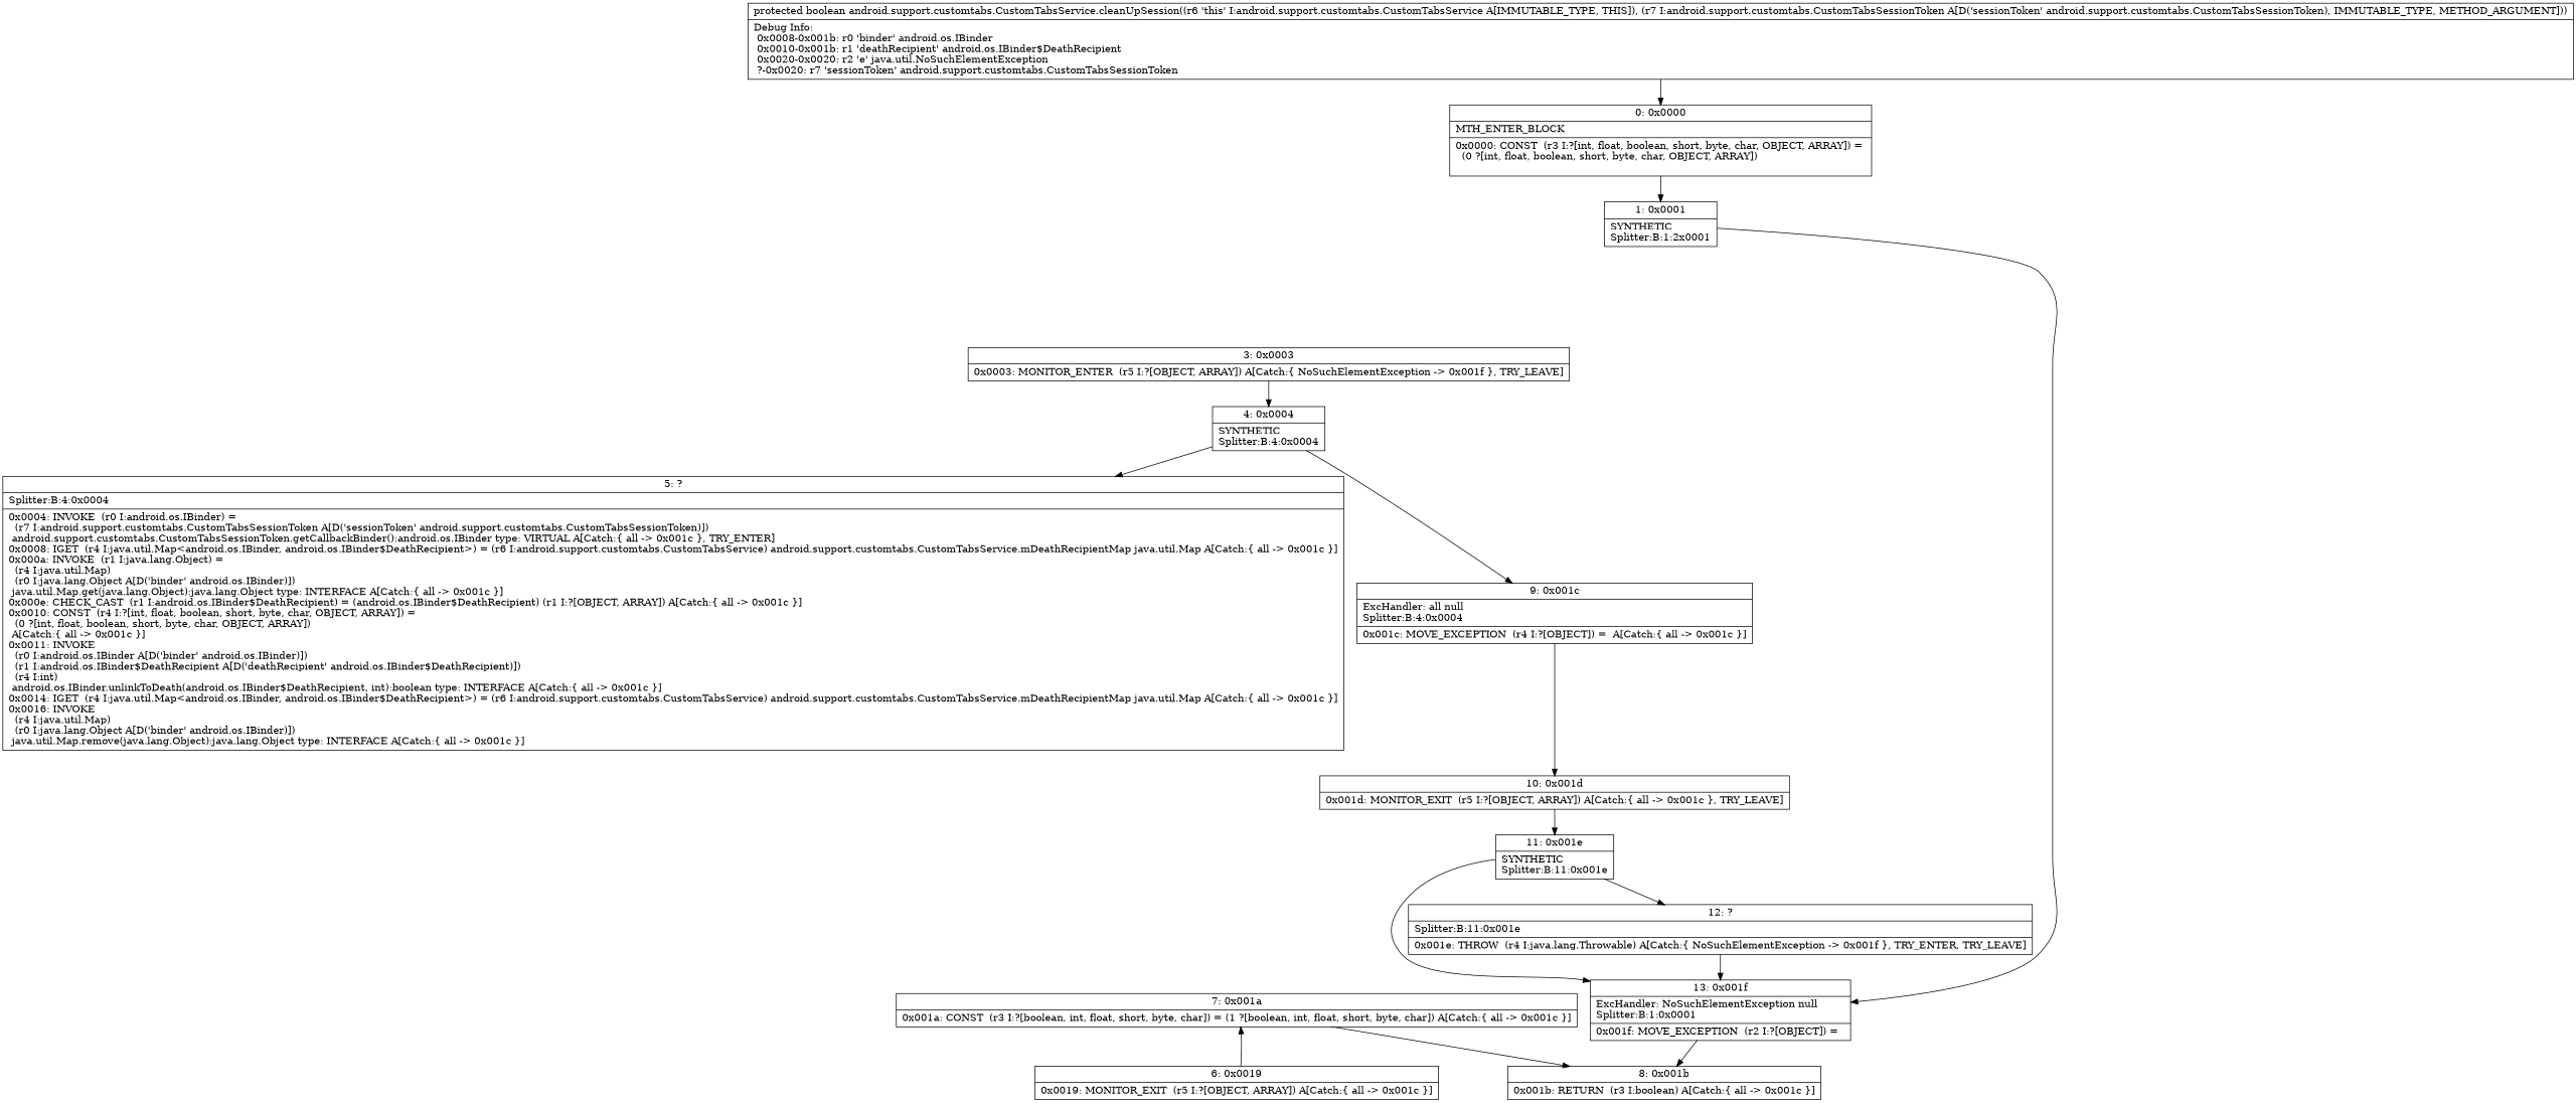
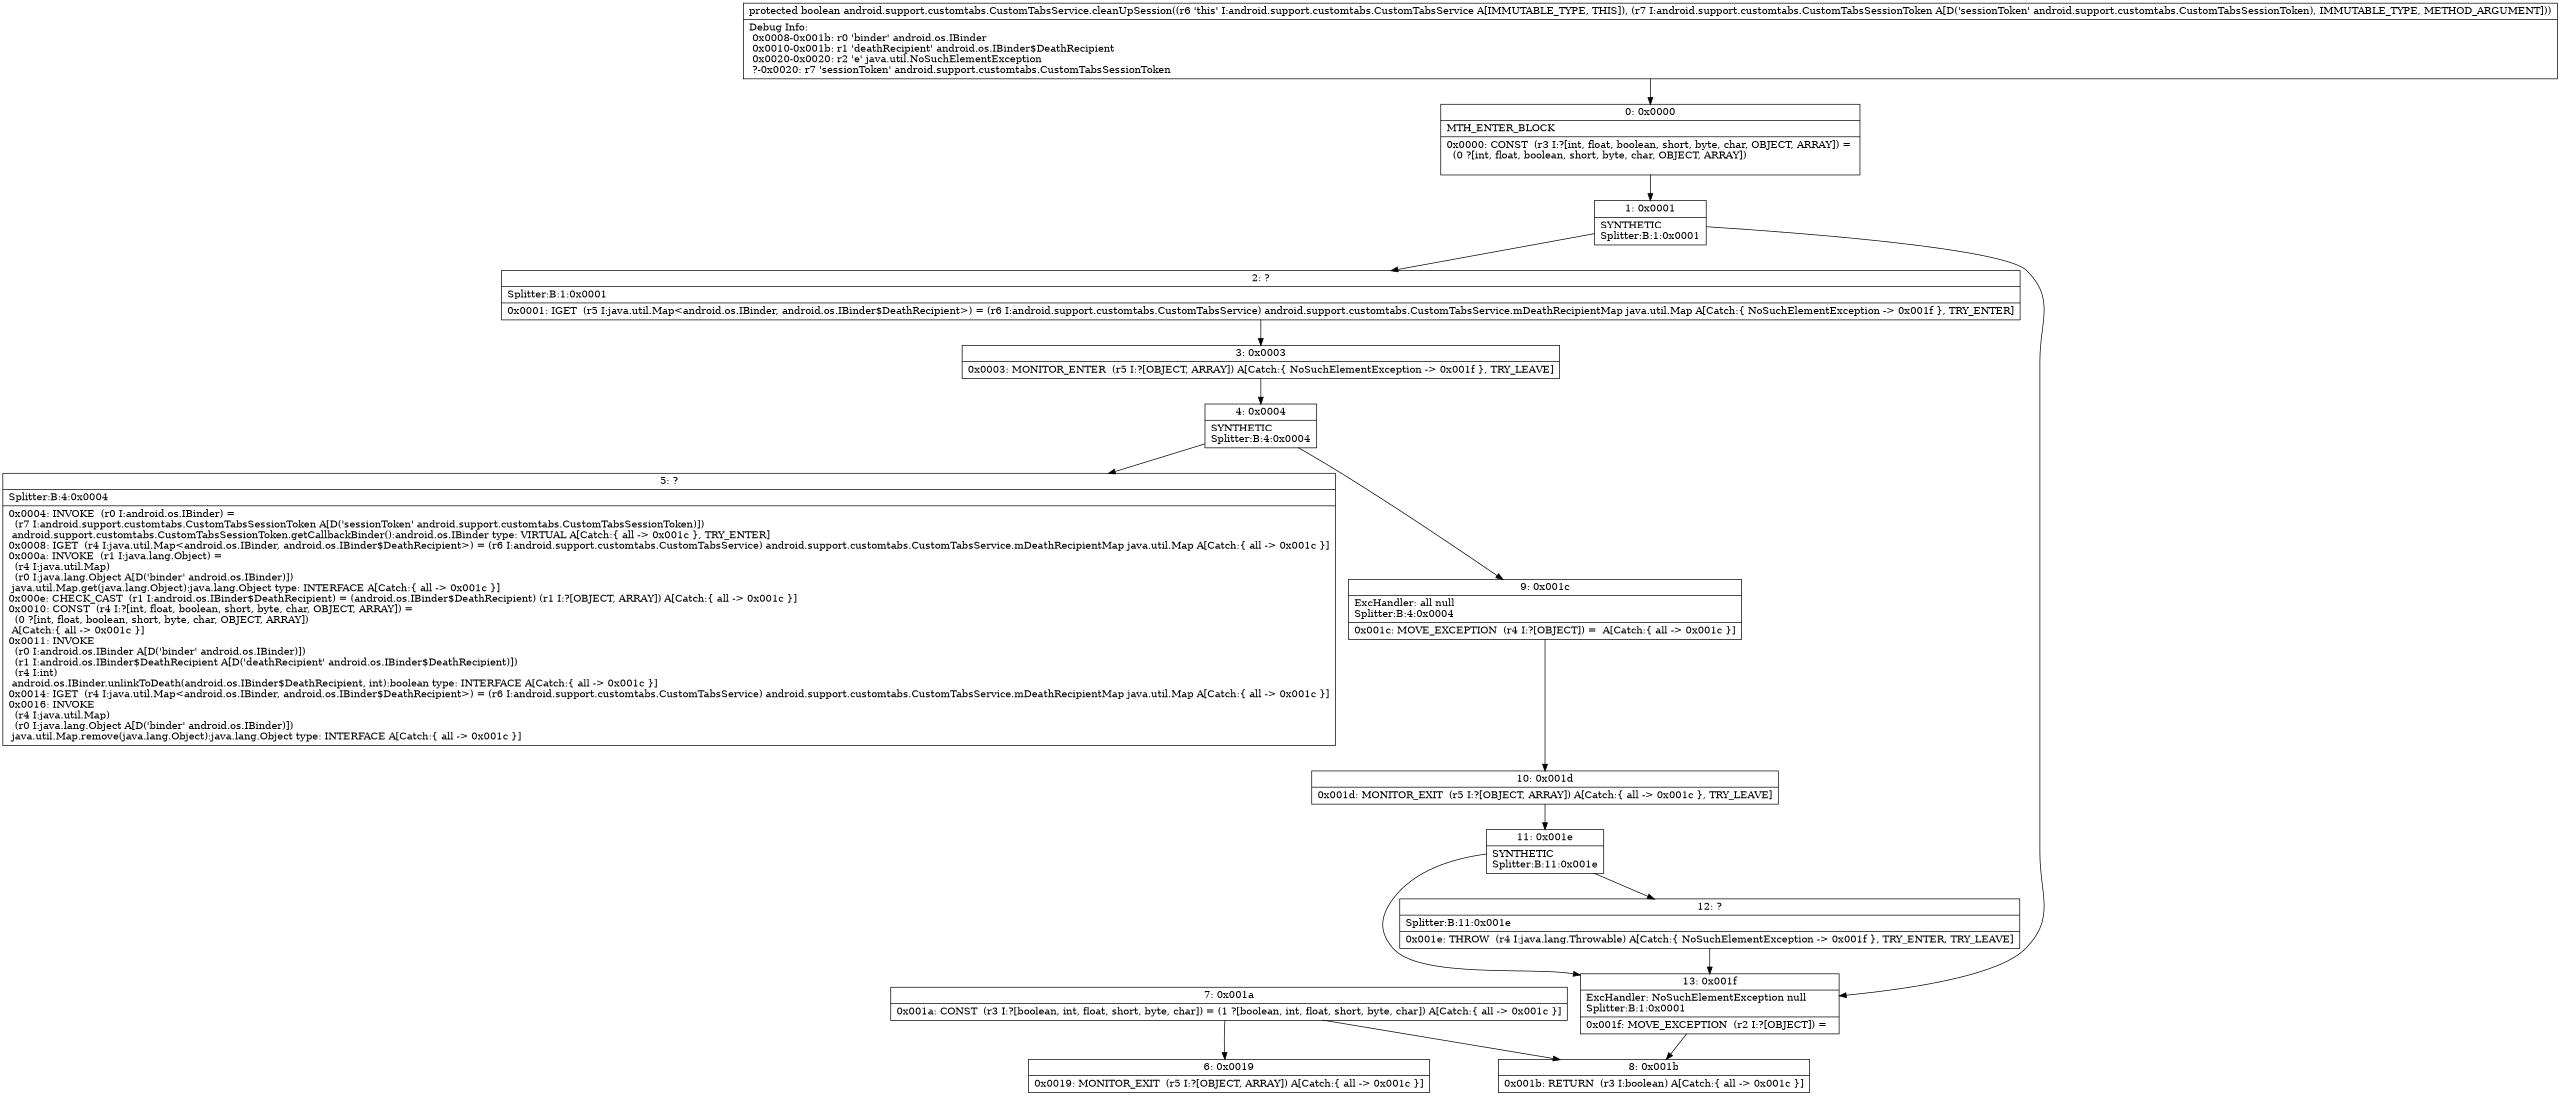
  digraph {
    node [shape=record]
    n1 [label="{0\:\ 0x0000|MTH_ENTER_BLOCK\l|0x0000: CONST  (r3 I:?[int, float, boolean, short, byte, char, OBJECT, ARRAY]) = \l  (0 ?[int, float, boolean, short, byte, char, OBJECT, ARRAY])\l \l}"]
-   n2 [label="{1\:\ 0x0001|SYNTHETIC\lSplitter:B:1:2x0001\l}"]
+   n2 [label="{1\:\ 0x0001|SYNTHETIC\lSplitter:B:1:0x0001\l}"]
+   n3 [label="{2\:\ ?|Splitter:B:1:0x0001\l|0x0001: IGET  (r5 I:java.util.Map\<android.os.IBinder, android.os.IBinder$DeathRecipient\>) = (r6 I:android.support.customtabs.CustomTabsService) android.support.customtabs.CustomTabsService.mDeathRecipientMap java.util.Map A[Catch:\{ NoSuchElementException \-\> 0x001f \}, TRY_ENTER]\l}"]
    n4 [label="{13\:\ 0x001f|ExcHandler: NoSuchElementException null\lSplitter:B:1:0x0001\l|0x001f: MOVE_EXCEPTION  (r2 I:?[OBJECT]) =  \l}"]
    n5 [label="{3\:\ 0x0003|0x0003: MONITOR_ENTER  (r5 I:?[OBJECT, ARRAY]) A[Catch:\{ NoSuchElementException \-\> 0x001f \}, TRY_LEAVE]\l}"]
    n6 [label="{8\:\ 0x001b|0x001b: RETURN  (r3 I:boolean) A[Catch:\{ all \-\> 0x001c \}]\l}"]
    n7 [label="{4\:\ 0x0004|SYNTHETIC\lSplitter:B:4:0x0004\l}"]
    n8 [label="{5\:\ ?|Splitter:B:4:0x0004\l|0x0004: INVOKE  (r0 I:android.os.IBinder) = \l  (r7 I:android.support.customtabs.CustomTabsSessionToken A[D('sessionToken' android.support.customtabs.CustomTabsSessionToken)])\l android.support.customtabs.CustomTabsSessionToken.getCallbackBinder():android.os.IBinder type: VIRTUAL A[Catch:\{ all \-\> 0x001c \}, TRY_ENTER]\l0x0008: IGET  (r4 I:java.util.Map\<android.os.IBinder, android.os.IBinder$DeathRecipient\>) = (r6 I:android.support.customtabs.CustomTabsService) android.support.customtabs.CustomTabsService.mDeathRecipientMap java.util.Map A[Catch:\{ all \-\> 0x001c \}]\l0x000a: INVOKE  (r1 I:java.lang.Object) = \l  (r4 I:java.util.Map)\l  (r0 I:java.lang.Object A[D('binder' android.os.IBinder)])\l java.util.Map.get(java.lang.Object):java.lang.Object type: INTERFACE A[Catch:\{ all \-\> 0x001c \}]\l0x000e: CHECK_CAST  (r1 I:android.os.IBinder$DeathRecipient) = (android.os.IBinder$DeathRecipient) (r1 I:?[OBJECT, ARRAY]) A[Catch:\{ all \-\> 0x001c \}]\l0x0010: CONST  (r4 I:?[int, float, boolean, short, byte, char, OBJECT, ARRAY]) = \l  (0 ?[int, float, boolean, short, byte, char, OBJECT, ARRAY])\l A[Catch:\{ all \-\> 0x001c \}]\l0x0011: INVOKE  \l  (r0 I:android.os.IBinder A[D('binder' android.os.IBinder)])\l  (r1 I:android.os.IBinder$DeathRecipient A[D('deathRecipient' android.os.IBinder$DeathRecipient)])\l  (r4 I:int)\l android.os.IBinder.unlinkToDeath(android.os.IBinder$DeathRecipient, int):boolean type: INTERFACE A[Catch:\{ all \-\> 0x001c \}]\l0x0014: IGET  (r4 I:java.util.Map\<android.os.IBinder, android.os.IBinder$DeathRecipient\>) = (r6 I:android.support.customtabs.CustomTabsService) android.support.customtabs.CustomTabsService.mDeathRecipientMap java.util.Map A[Catch:\{ all \-\> 0x001c \}]\l0x0016: INVOKE  \l  (r4 I:java.util.Map)\l  (r0 I:java.lang.Object A[D('binder' android.os.IBinder)])\l java.util.Map.remove(java.lang.Object):java.lang.Object type: INTERFACE A[Catch:\{ all \-\> 0x001c \}]\l}"]
    n9 [label="{9\:\ 0x001c|ExcHandler: all null\lSplitter:B:4:0x0004\l|0x001c: MOVE_EXCEPTION  (r4 I:?[OBJECT]) =  A[Catch:\{ all \-\> 0x001c \}]\l}"]
    n10 [label="{10\:\ 0x001d|0x001d: MONITOR_EXIT  (r5 I:?[OBJECT, ARRAY]) A[Catch:\{ all \-\> 0x001c \}, TRY_LEAVE]\l}"]
    n11 [label="{6\:\ 0x0019|0x0019: MONITOR_EXIT  (r5 I:?[OBJECT, ARRAY]) A[Catch:\{ all \-\> 0x001c \}]\l}"]
    n12 [label="{7\:\ 0x001a|0x001a: CONST  (r3 I:?[boolean, int, float, short, byte, char]) = (1 ?[boolean, int, float, short, byte, char]) A[Catch:\{ all \-\> 0x001c \}]\l}"]
    n13 [label="{11\:\ 0x001e|SYNTHETIC\lSplitter:B:11:0x001e\l}"]
    n14 [label="{12\:\ ?|Splitter:B:11:0x001e\l|0x001e: THROW  (r4 I:java.lang.Throwable) A[Catch:\{ NoSuchElementException \-\> 0x001f \}, TRY_ENTER, TRY_LEAVE]\l}"]
    n15 [label="{protected boolean android.support.customtabs.CustomTabsService.cleanUpSession((r6 'this' I:android.support.customtabs.CustomTabsService A[IMMUTABLE_TYPE, THIS]), (r7 I:android.support.customtabs.CustomTabsSessionToken A[D('sessionToken' android.support.customtabs.CustomTabsSessionToken), IMMUTABLE_TYPE, METHOD_ARGUMENT]))  | Debug Info:\l  0x0008\-0x001b: r0 'binder' android.os.IBinder\l  0x0010\-0x001b: r1 'deathRecipient' android.os.IBinder$DeathRecipient\l  0x0020\-0x0020: r2 'e' java.util.NoSuchElementException\l  ?\-0x0020: r7 'sessionToken' android.support.customtabs.CustomTabsSessionToken\l}"]
    n1 -> n2
+   n2 -> n3
    n2 -> n4
+   n3 -> n5
    n4 -> n6
    n5 -> n7
    n7 -> n8
    n7 -> n9
    n9 -> n10
    n10 -> n13
-   n11 -> n12
+   n12 -> n11
    n12 -> n6
    n13 -> n4
    n13 -> n14
    n14 -> n4
    n15 -> n1
  }
